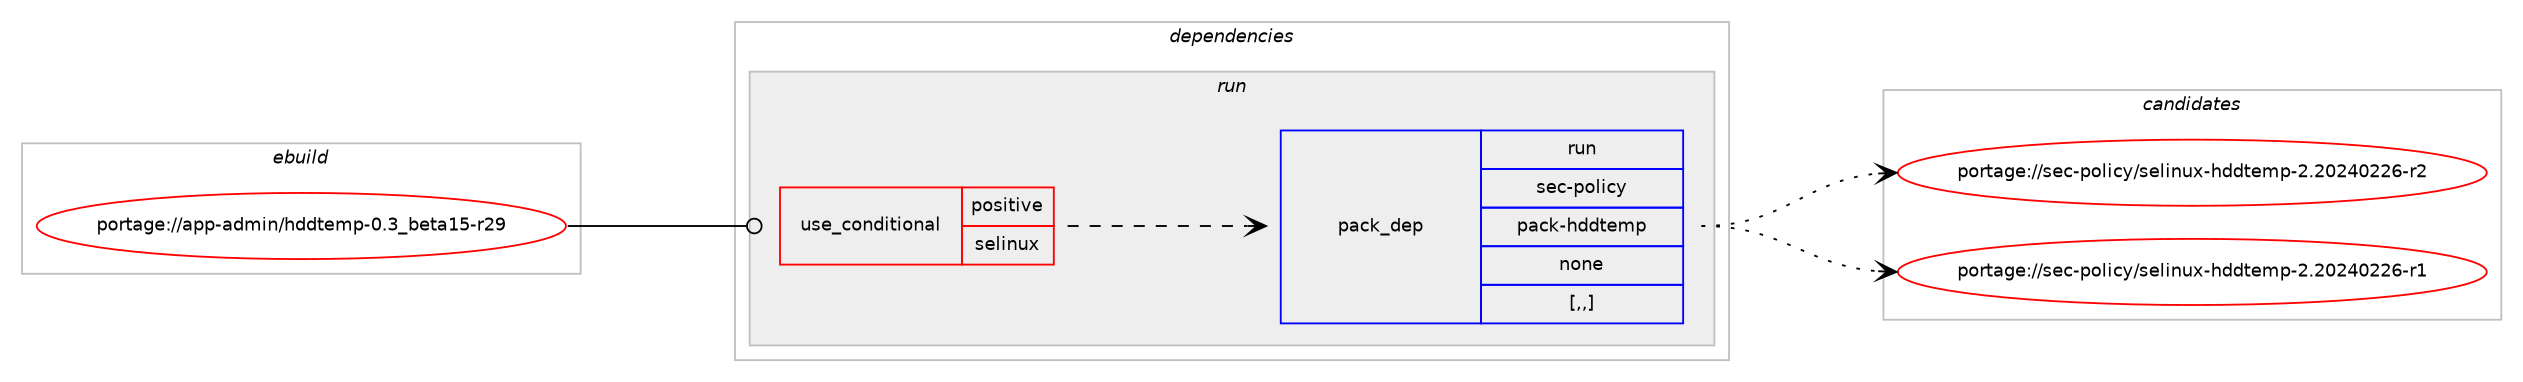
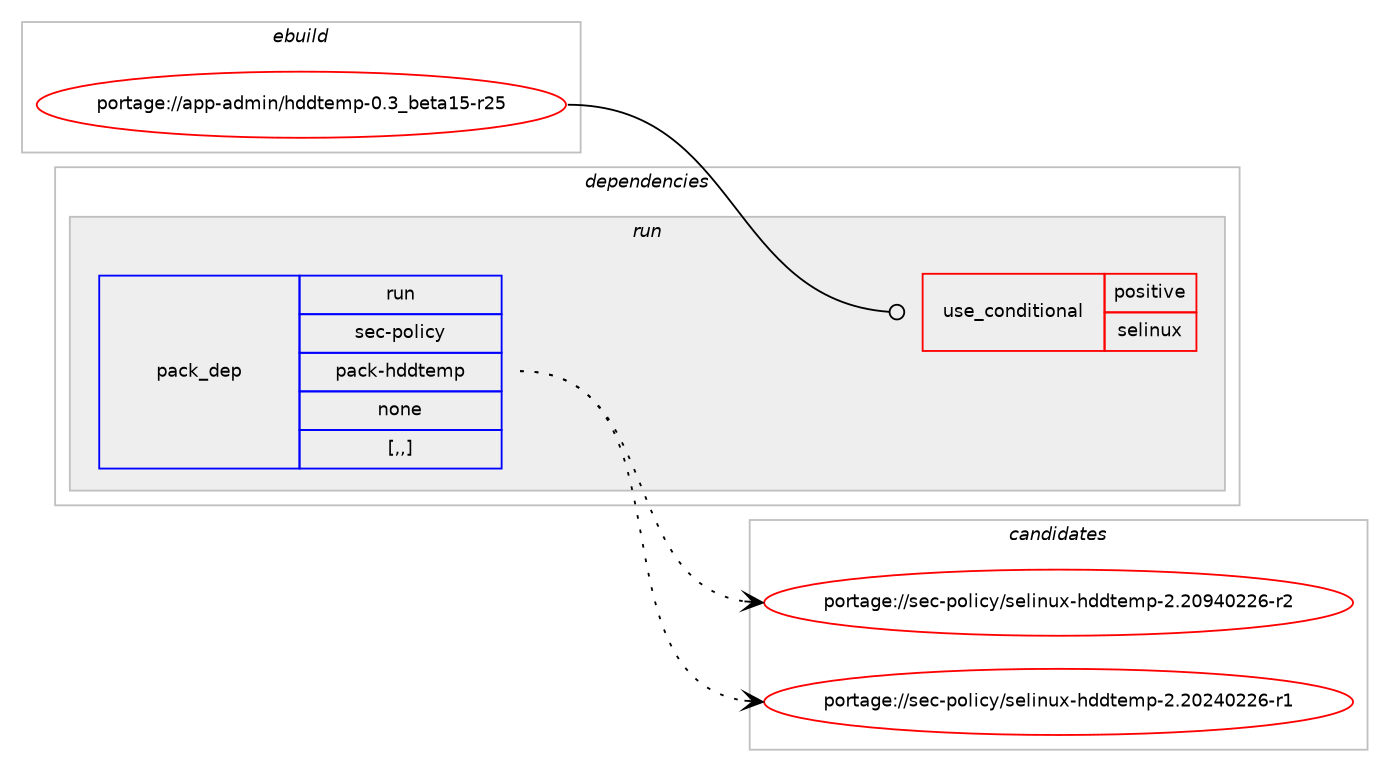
  digraph {
    compound=true
    concentrate=true
    fontname=Helvetica
    fontsize=10
    newrank=true
    rankdir=LR
    ranksep=1.5
    node [color=red fontname=Helvetica fontsize=10]
    edge [arrowhead=vee headport=w style=dotted tailport=e weight=20]
-   n1 [label="portage://app-admin/hddtemp-0.3_beta15-r29" width=4]
+   n1 [label="portage://app-admin/hddtemp-0.3_beta15-r25" width=4]
    n2 [color=blue label=<<TABLE BORDER="0" CELLBORDER="1" CELLSPACING="0" CELLPADDING="4" WIDTH="220"><TR><TD ROWSPAN="6" CELLPADDING="30">pack_dep</TD></TR><TR><TD WIDTH="110">run</TD></TR><TR><TD>sec-policy</TD></TR><TR><TD>pack-hddtemp</TD></TR><TR><TD>none</TD></TR><TR><TD>[,,]</TD></TR></TABLE>> shape=none]
    n3 [label=<<TABLE BORDER="0" CELLBORDER="1" CELLSPACING="0" CELLPADDING="4"><TR><TD ROWSPAN="3" CELLPADDING="10">use_conditional</TD></TR><TR><TD>positive</TD></TR><TR><TD>selinux</TD></TR></TABLE>> shape=none]
-   n4 [label="portage://sec-policy/selinux-hddtemp-2.20240226-r2" width=4]
+   n4 [label="portage://sec-policy/selinux-hddtemp-2.20940226-r2" width=4]
    n5 [label="portage://sec-policy/selinux-hddtemp-2.20240226-r1" width=4]
    subgraph cluster_1 {
      color=gray
      label=<<i>ebuild</i>>
      n1
    }
    subgraph cluster_2 {
      color=gray
      label=<<i>dependencies</i>>
      subgraph cluster_3 {
        color=gray
        fillcolor="#eeeeee"
        label=<<i>compile</i>>
        style=filled
      }
      subgraph cluster_4 {
        color=gray
        fillcolor="#eeeeee"
        label=<<i>compile and run</i>>
        style=filled
      }
      subgraph cluster_5 {
        color=gray
        fillcolor="#eeeeee"
        label=<<i>run</i>>
        style=filled
        subgraph sub_6 {
          color=gray
          fillcolor="#eeeeee"
          label=<<i>run</i>>
          style=filled
          n3
          subgraph sub_7 {
            color=gray
            fillcolor="#eeeeee"
            label=<<i>run</i>>
            style=filled
            n2
          }
        }
      }
    }
    subgraph cluster_8 {
      color=gray
      label=<<i>candidates</i>>
      rank=same
      subgraph sub_9 {
        color=black
        label=<<i>candidates</i>>
        nodesep=1
        rank=same
        n4
        n5
      }
    }
    n1 -> n3 [arrowhead=odot style=solid]
    n2 -> n4 [weight=100]
    n2 -> n5 [weight=100]
-   n3 -> n2 [style=dashed]
  }
